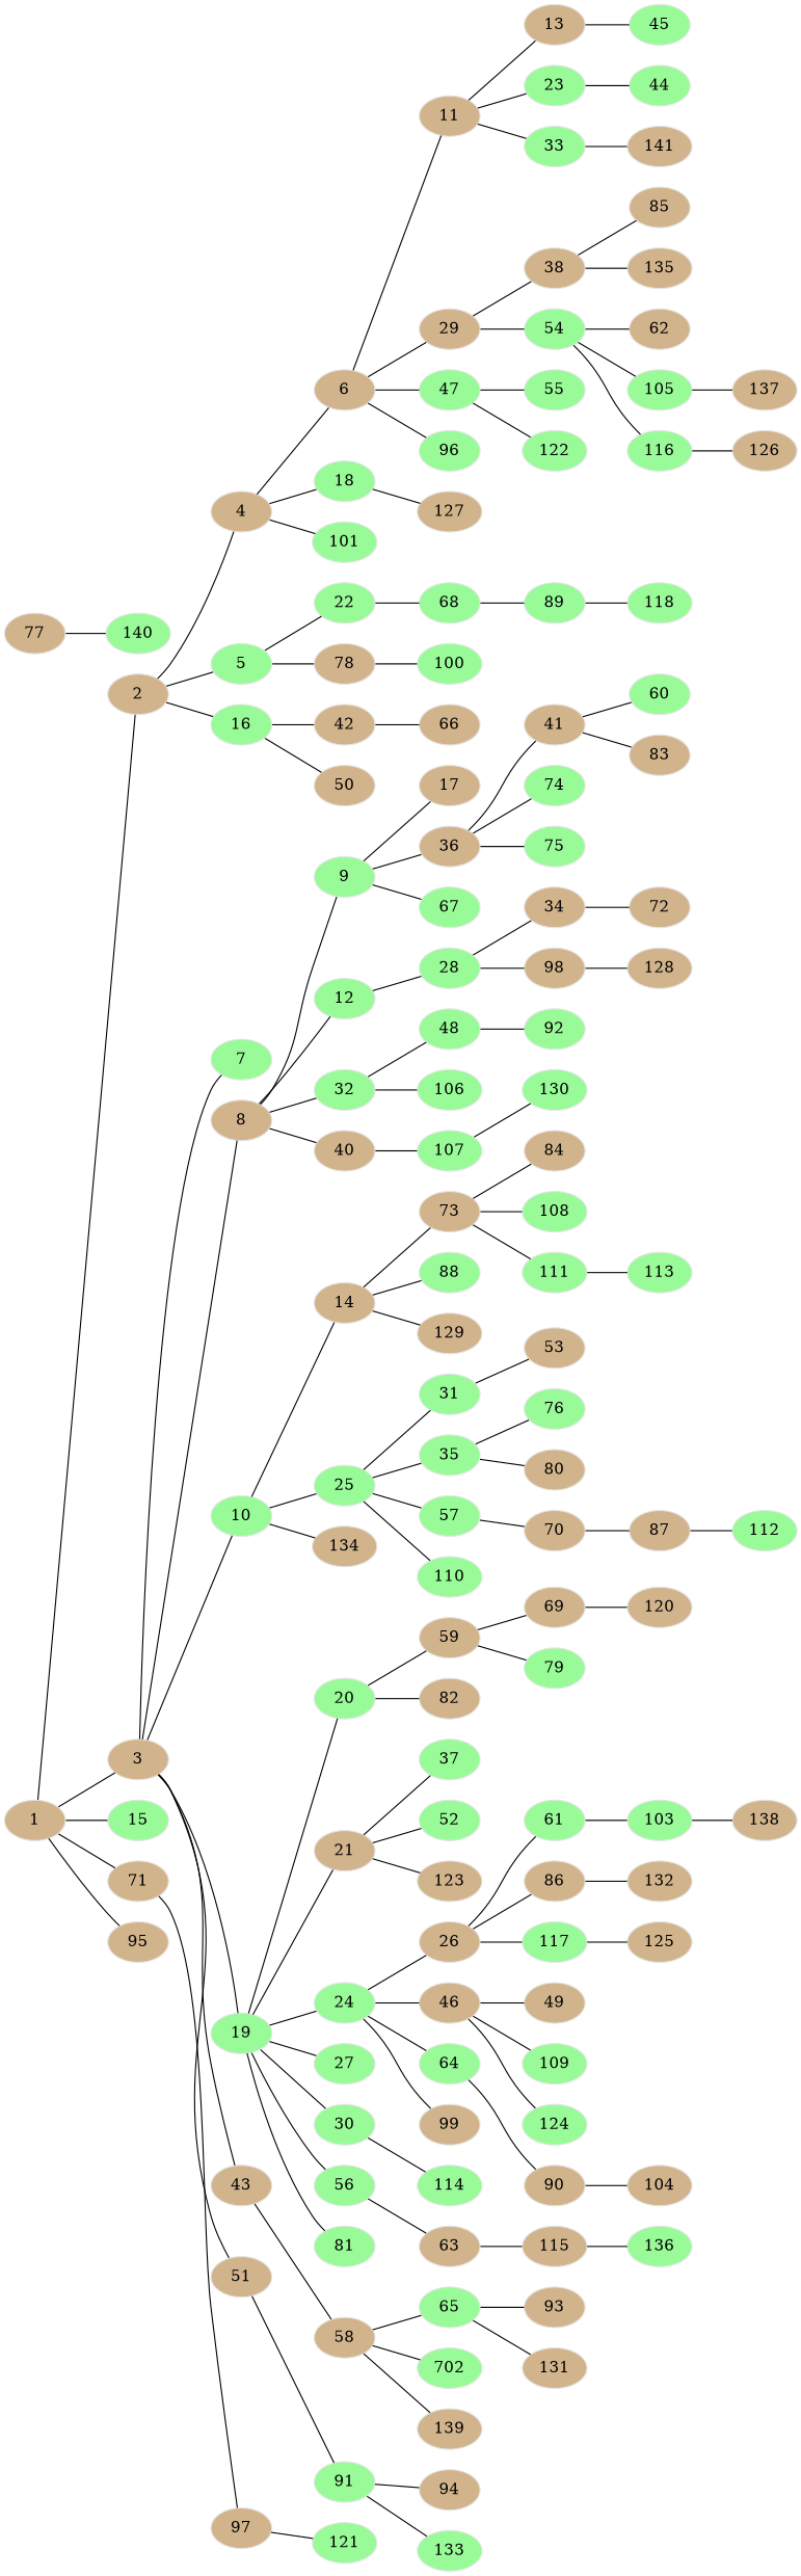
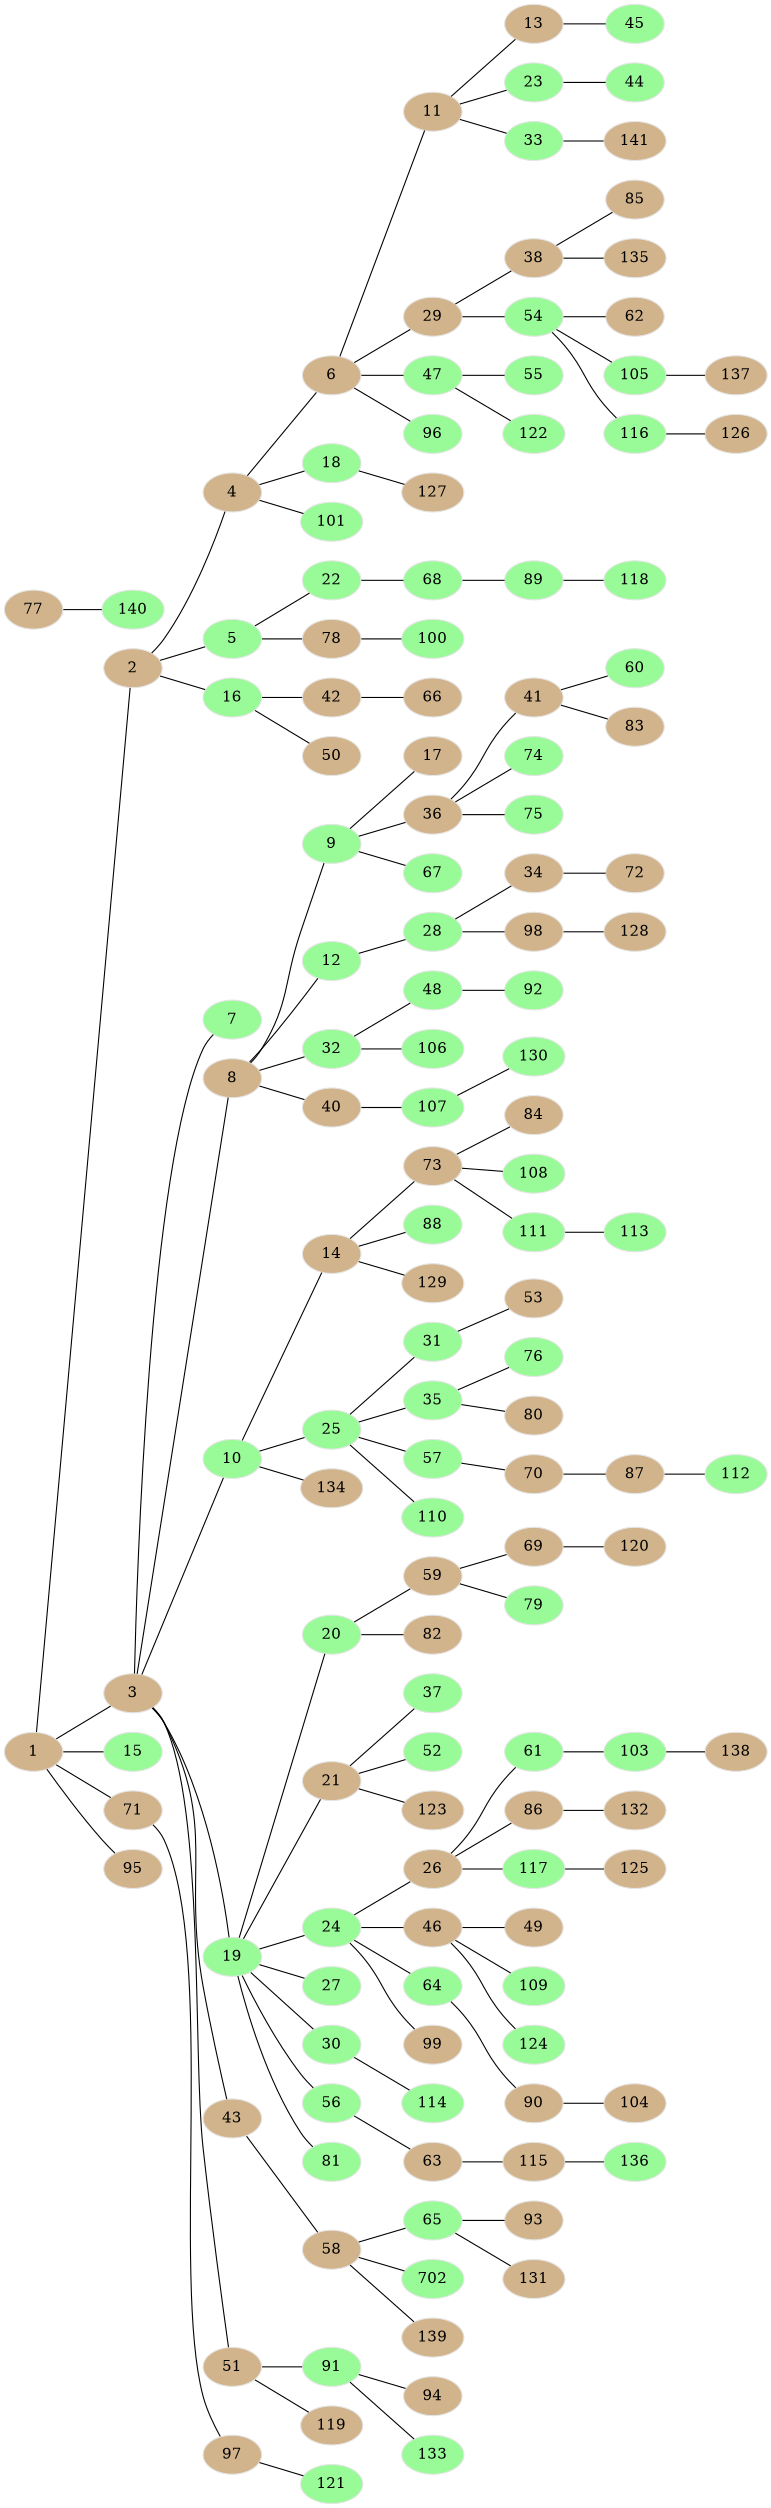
  graph {
    rankdir=LR
    node [color=gray90 fillcolor=palegreen style=filled]
    1 [fillcolor=tan]
    2 [fillcolor=tan]
    3 [fillcolor=tan]
    15
    71 [fillcolor=tan]
    95 [fillcolor=tan]
    4 [fillcolor=tan]
    5
    16
    7
    8 [fillcolor=tan]
    10
    19
    43 [fillcolor=tan]
    51 [fillcolor=tan]
    97 [fillcolor=tan]
    6 [fillcolor=tan]
    18
    101
    22
    78 [fillcolor=tan]
    42 [fillcolor=tan]
    50 [fillcolor=tan]
    9
    12
    32
    40 [fillcolor=tan]
    14 [fillcolor=tan]
    25
    134 [fillcolor=tan]
    20
    21 [fillcolor=tan]
    24
    27
    30
    56
    81
    58 [fillcolor=tan]
    91
+   119 [fillcolor=tan]
    11 [fillcolor=tan]
    29 [fillcolor=tan]
    47
    96
    127 [fillcolor=tan]
    68
    100
    13 [fillcolor=tan]
    23
    33
    38 [fillcolor=tan]
    54
    55
    122
    17 [fillcolor=tan]
    36 [fillcolor=tan]
    67
    28
    48
    106
    107
    41 [fillcolor=tan]
    74
    75
    73 [fillcolor=tan]
    88
    129 [fillcolor=tan]
    31
    35
    57
    110
    45
    44
    141 [fillcolor=tan]
    34 [fillcolor=tan]
    98 [fillcolor=tan]
    84 [fillcolor=tan]
    108
    111
    66 [fillcolor=tan]
    59 [fillcolor=tan]
    82 [fillcolor=tan]
    37
    52
    123 [fillcolor=tan]
    26 [fillcolor=tan]
    46 [fillcolor=tan]
    64
    99 [fillcolor=tan]
    114
    63 [fillcolor=tan]
    69 [fillcolor=tan]
    79
    89
    61
    86 [fillcolor=tan]
    117
    49 [fillcolor=tan]
    109
    124
    90 [fillcolor=tan]
    53 [fillcolor=tan]
    76
    80 [fillcolor=tan]
    70 [fillcolor=tan]
    103
    132 [fillcolor=tan]
    125 [fillcolor=tan]
    72 [fillcolor=tan]
    128 [fillcolor=tan]
    85 [fillcolor=tan]
    135 [fillcolor=tan]
    62 [fillcolor=tan]
    105
    116
    92
    60
    83 [fillcolor=tan]
    77 [fillcolor=tan]
    140
    130
    65
    n123 [label=702]
    139 [fillcolor=tan]
    94 [fillcolor=tan]
    133
    137 [fillcolor=tan]
    126 [fillcolor=tan]
    115 [fillcolor=tan]
    87 [fillcolor=tan]
    93 [fillcolor=tan]
    131 [fillcolor=tan]
    120 [fillcolor=tan]
    138 [fillcolor=tan]
    136
    104 [fillcolor=tan]
    118
    112
    121
    113
    1 -- 2
    1 -- 3
    1 -- 15
    1 -- 71
    1 -- 95
    2 -- 4
    2 -- 5
    2 -- 16
    3 -- 7
    3 -- 8
    3 -- 10
    3 -- 19
    3 -- 43
    3 -- 51
    71 -- 97
    4 -- 6
    4 -- 18
    4 -- 101
    5 -- 22
    5 -- 78
    16 -- 42
    16 -- 50
    8 -- 9
    8 -- 12
    8 -- 32
    8 -- 40
    10 -- 14
    10 -- 25
    10 -- 134
    19 -- 20
    19 -- 21
    19 -- 24
    19 -- 27
    19 -- 30
    19 -- 56
    19 -- 81
    43 -- 58
    51 -- 91
+   51 -- 119
    97 -- 121
    6 -- 11
    6 -- 29
    6 -- 47
    6 -- 96
    18 -- 127
    22 -- 68
    78 -- 100
    42 -- 66
    9 -- 17
    9 -- 36
    9 -- 67
    12 -- 28
    32 -- 48
    32 -- 106
    40 -- 107
    14 -- 73
    14 -- 88
    14 -- 129
    25 -- 31
    25 -- 35
    25 -- 57
    25 -- 110
    20 -- 59
    20 -- 82
    21 -- 37
    21 -- 52
    21 -- 123
    24 -- 26
    24 -- 46
    24 -- 64
    24 -- 99
    30 -- 114
    56 -- 63
    58 -- 65
    58 -- n123
    58 -- 139
    91 -- 94
    91 -- 133
    11 -- 13
    11 -- 23
    11 -- 33
    29 -- 38
    29 -- 54
    47 -- 55
    47 -- 122
    68 -- 89
    13 -- 45
    23 -- 44
    33 -- 141
    38 -- 85
    38 -- 135
    54 -- 62
    54 -- 105
    54 -- 116
    36 -- 41
    36 -- 74
    36 -- 75
    28 -- 34
    28 -- 98
    48 -- 92
    107 -- 130
    41 -- 60
    41 -- 83
    73 -- 84
    73 -- 108
    73 -- 111
    31 -- 53
    35 -- 76
    35 -- 80
    57 -- 70
    34 -- 72
    98 -- 128
    111 -- 113
    59 -- 69
    59 -- 79
    26 -- 61
    26 -- 86
    26 -- 117
    46 -- 49
    46 -- 109
    46 -- 124
    64 -- 90
    63 -- 115
    69 -- 120
    89 -- 118
    61 -- 103
    86 -- 132
    117 -- 125
    90 -- 104
    70 -- 87
    103 -- 138
    105 -- 137
    116 -- 126
    77 -- 140
    65 -- 93
    65 -- 131
    115 -- 136
    87 -- 112
  }
